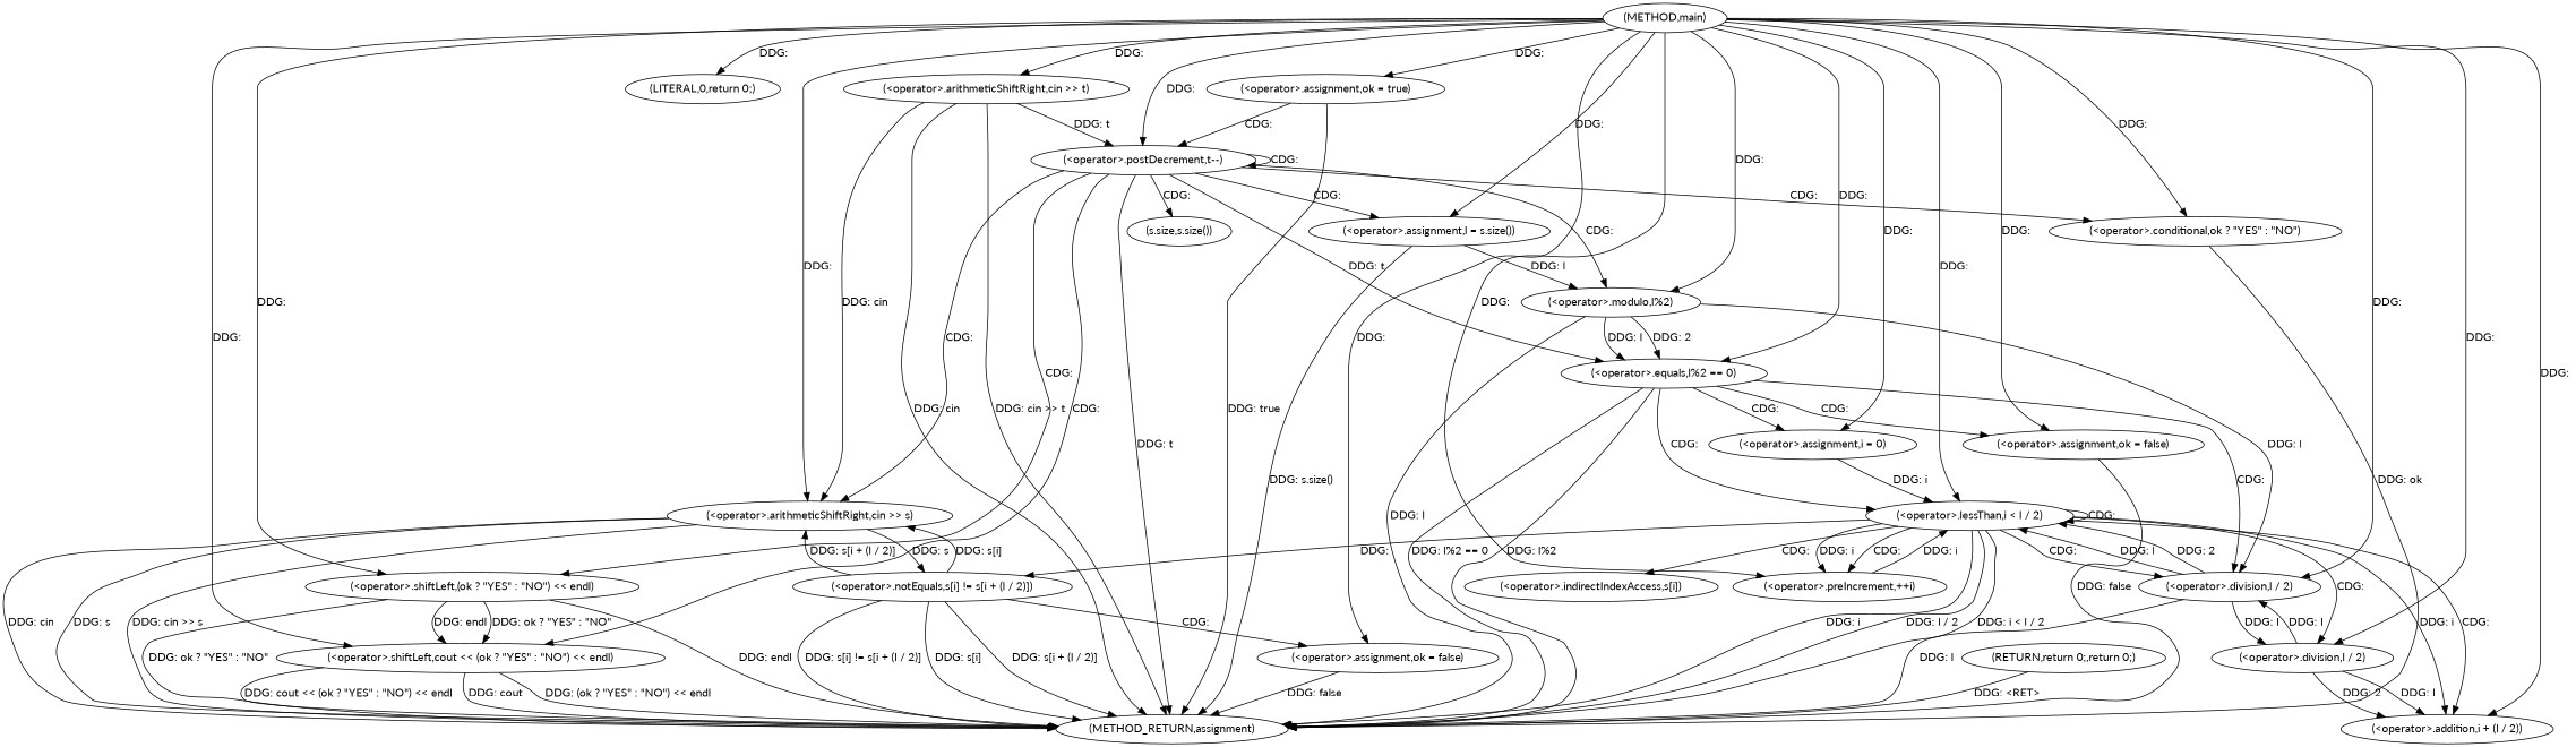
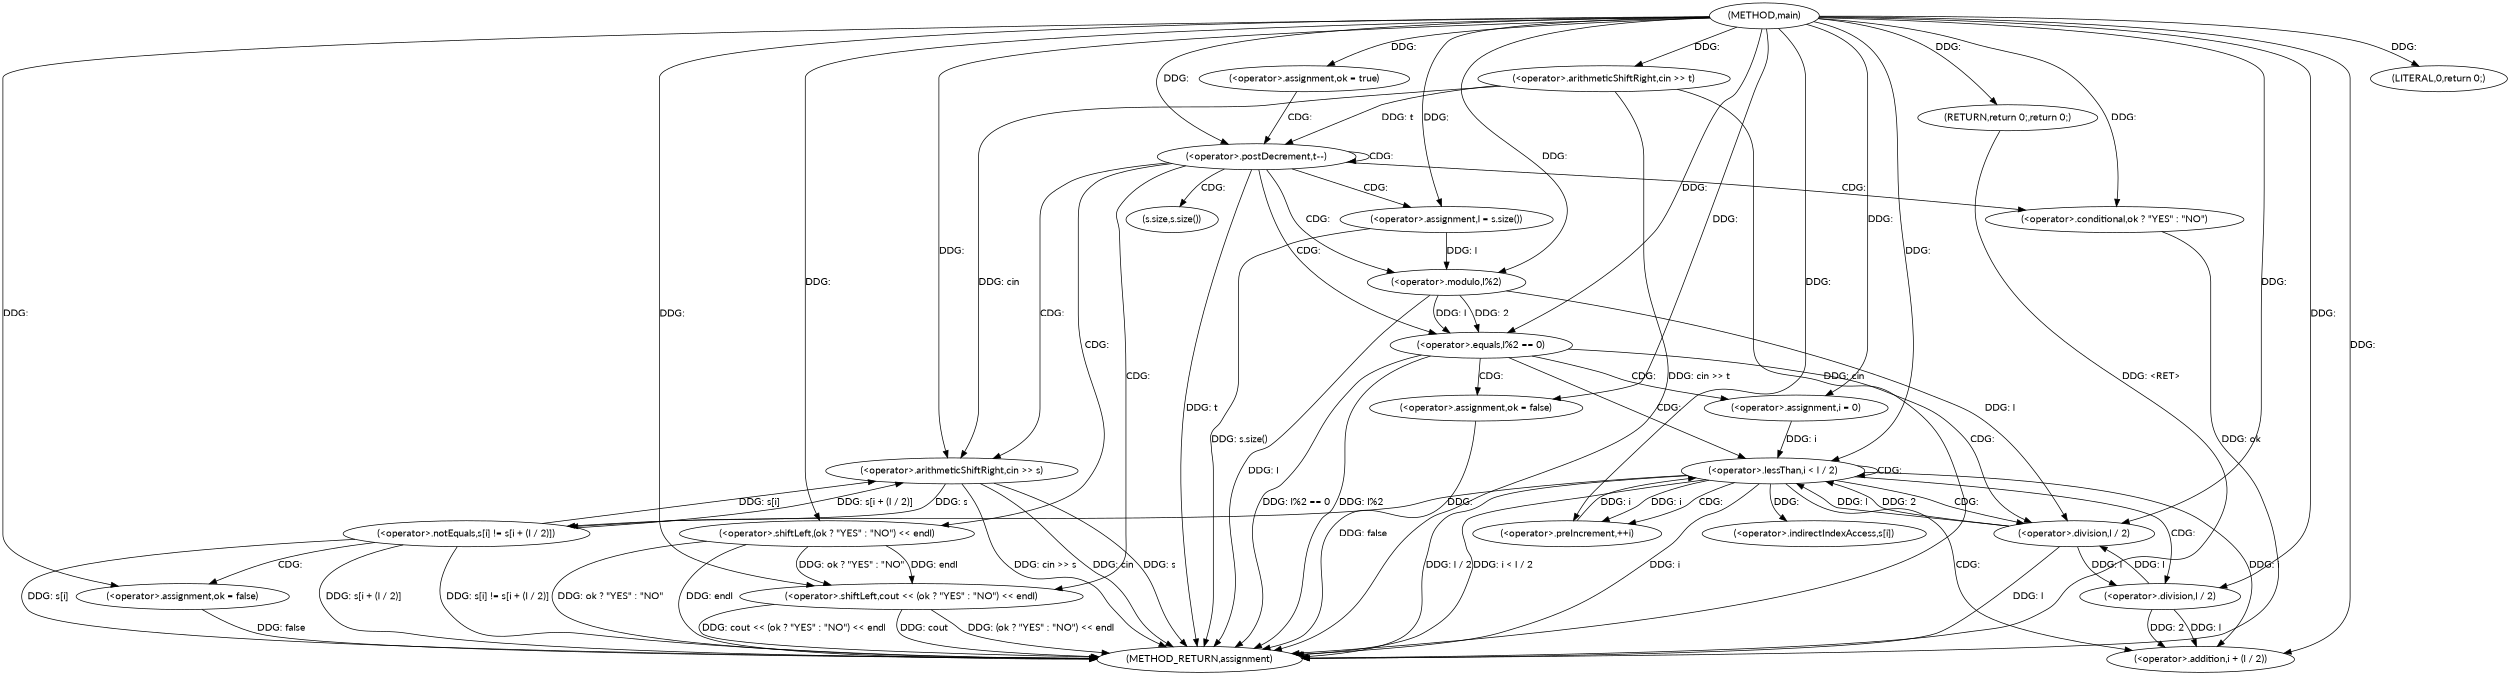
  digraph {
    fontname=Lato
    node [fontname=Lato]
    edge [fontname=Lato]
    n1 [label="(METHOD,main)"]
    n2 [label="(<operator>.arithmeticShiftRight,cin >> t)"]
    n3 [label="(RETURN,return 0;,return 0;)"]
    n4 [label="(<operator>.postDecrement,t--)"]
    n5 [label="(LITERAL,0,return 0;)"]
    n6 [label="(<operator>.arithmeticShiftRight,cin >> s)"]
    n7 [label="(<operator>.assignment,l = s.size())"]
    n8 [label="(<operator>.assignment,ok = true)"]
    n9 [label="(<operator>.shiftLeft,cout << (ok ? \"YES\" : \"NO\") << endl)"]
    n10 [label="(<operator>.equals,l%2 == 0)"]
    n11 [label="(<operator>.shiftLeft,(ok ? \"YES\" : \"NO\") << endl)"]
    n12 [label="(<operator>.modulo,l%2)"]
    n13 [label="(<operator>.assignment,i = 0)"]
    n14 [label="(<operator>.lessThan,i < l / 2)"]
    n15 [label="(<operator>.preIncrement,++i)"]
    n16 [label="(<operator>.assignment,ok = false)"]
    n17 [label="(<operator>.conditional,ok ? \"YES\" : \"NO\")"]
    n18 [label="(<operator>.division,l / 2)"]
    n19 [label="(<operator>.assignment,ok = false)"]
    n20 [label="(<operator>.addition,i + (l / 2))"]
    n21 [label="(<operator>.division,l / 2)"]
    n22 [label="(METHOD_RETURN,assignment)"]
    n23 [label="(s.size,s.size())"]
    n24 [label="(<operator>.notEquals,s[i] != s[i + (l / 2)])"]
    n25 [label="(<operator>.indirectIndexAccess,s[i])"]
    n1 -> n2 [label="DDG: "]
+   n1 -> n3 [label="DDG: "]
    n1 -> n4 [label="DDG: "]
    n1 -> n5 [label="DDG: "]
    n1 -> n6 [label="DDG: "]
    n1 -> n7 [label="DDG: "]
    n1 -> n8 [label="DDG: "]
    n1 -> n9 [label="DDG: "]
    n1 -> n10 [label="DDG: "]
    n1 -> n11 [label="DDG: "]
    n1 -> n12 [label="DDG: "]
    n1 -> n13 [label="DDG: "]
    n1 -> n14 [label="DDG: "]
    n1 -> n15 [label="DDG: "]
    n1 -> n16 [label="DDG: "]
    n1 -> n17 [label="DDG: "]
    n1 -> n18 [label="DDG: "]
    n1 -> n19 [label="DDG: "]
    n1 -> n20 [label="DDG: "]
    n1 -> n21 [label="DDG: "]
    n2 -> n4 [label="DDG: t"]
    n2 -> n6 [label="DDG: cin"]
    n2 -> n22 [label="DDG: cin"]
    n2 -> n22 [label="DDG: cin >> t"]
    n3 -> n22 [label="DDG: <RET>"]
    n4 -> n4 [label="CDG: "]
    n4 -> n6 [label="CDG: "]
    n4 -> n7 [label="CDG: "]
    n4 -> n9 [label="CDG: "]
-   n4 -> n10 [label="DDG: t"]
+   n4 -> n10 [label="CDG: "]
    n4 -> n11 [label="CDG: "]
    n4 -> n12 [label="CDG: "]
    n4 -> n17 [label="CDG: "]
    n4 -> n22 [label="DDG: t"]
    n4 -> n23 [label="CDG: "]
    n6 -> n22 [label="DDG: cin"]
    n6 -> n22 [label="DDG: s"]
    n6 -> n22 [label="DDG: cin >> s"]
    n6 -> n24 [label="DDG: s"]
    n7 -> n12 [label="DDG: l"]
    n7 -> n22 [label="DDG: s.size()"]
    n8 -> n4 [label="CDG: "]
-   n8 -> n22 [label="DDG: true"]
    n9 -> n22 [label="DDG: (ok ? \"YES\" : \"NO\") << endl"]
    n9 -> n22 [label="DDG: cout << (ok ? \"YES\" : \"NO\") << endl"]
    n9 -> n22 [label="DDG: cout"]
    n10 -> n13 [label="CDG: "]
    n10 -> n14 [label="CDG: "]
    n10 -> n16 [label="CDG: "]
    n10 -> n18 [label="CDG: "]
    n10 -> n22 [label="DDG: l%2"]
    n10 -> n22 [label="DDG: l%2 == 0"]
    n11 -> n9 [label="DDG: ok ? \"YES\" : \"NO\""]
    n11 -> n9 [label="DDG: endl"]
    n11 -> n22 [label="DDG: ok ? \"YES\" : \"NO\""]
    n11 -> n22 [label="DDG: endl"]
    n12 -> n10 [label="DDG: 2"]
    n12 -> n10 [label="DDG: l"]
    n12 -> n18 [label="DDG: l"]
    n12 -> n22 [label="DDG: l"]
    n13 -> n14 [label="DDG: i"]
    n14 -> n14 [label="CDG: "]
    n14 -> n15 [label="DDG: i"]
    n14 -> n15 [label="CDG: "]
    n14 -> n18 [label="CDG: "]
    n14 -> n20 [label="DDG: i"]
    n14 -> n20 [label="CDG: "]
    n14 -> n21 [label="CDG: "]
    n14 -> n22 [label="DDG: i"]
    n14 -> n22 [label="DDG: l / 2"]
    n14 -> n22 [label="DDG: i < l / 2"]
    n14 -> n24 [label="DDG: "]
-   n14 -> n25 [label="CDG: "]
+   n14 -> n25 [label="DDG: "]
    n15 -> n14 [label="DDG: i"]
    n16 -> n22 [label="DDG: false"]
    n17 -> n22 [label="DDG: ok"]
    n18 -> n14 [label="DDG: l"]
    n18 -> n14 [label="DDG: 2"]
    n18 -> n21 [label="DDG: l"]
    n18 -> n22 [label="DDG: l"]
    n19 -> n22 [label="DDG: false"]
    n21 -> n18 [label="DDG: l"]
    n21 -> n20 [label="DDG: 2"]
    n21 -> n20 [label="DDG: l"]
    n24 -> n6 [label="DDG: s[i]"]
    n24 -> n6 [label="DDG: s[i + (l / 2)]"]
    n24 -> n19 [label="CDG: "]
    n24 -> n22 [label="DDG: s[i]"]
    n24 -> n22 [label="DDG: s[i + (l / 2)]"]
    n24 -> n22 [label="DDG: s[i] != s[i + (l / 2)]"]
  }
